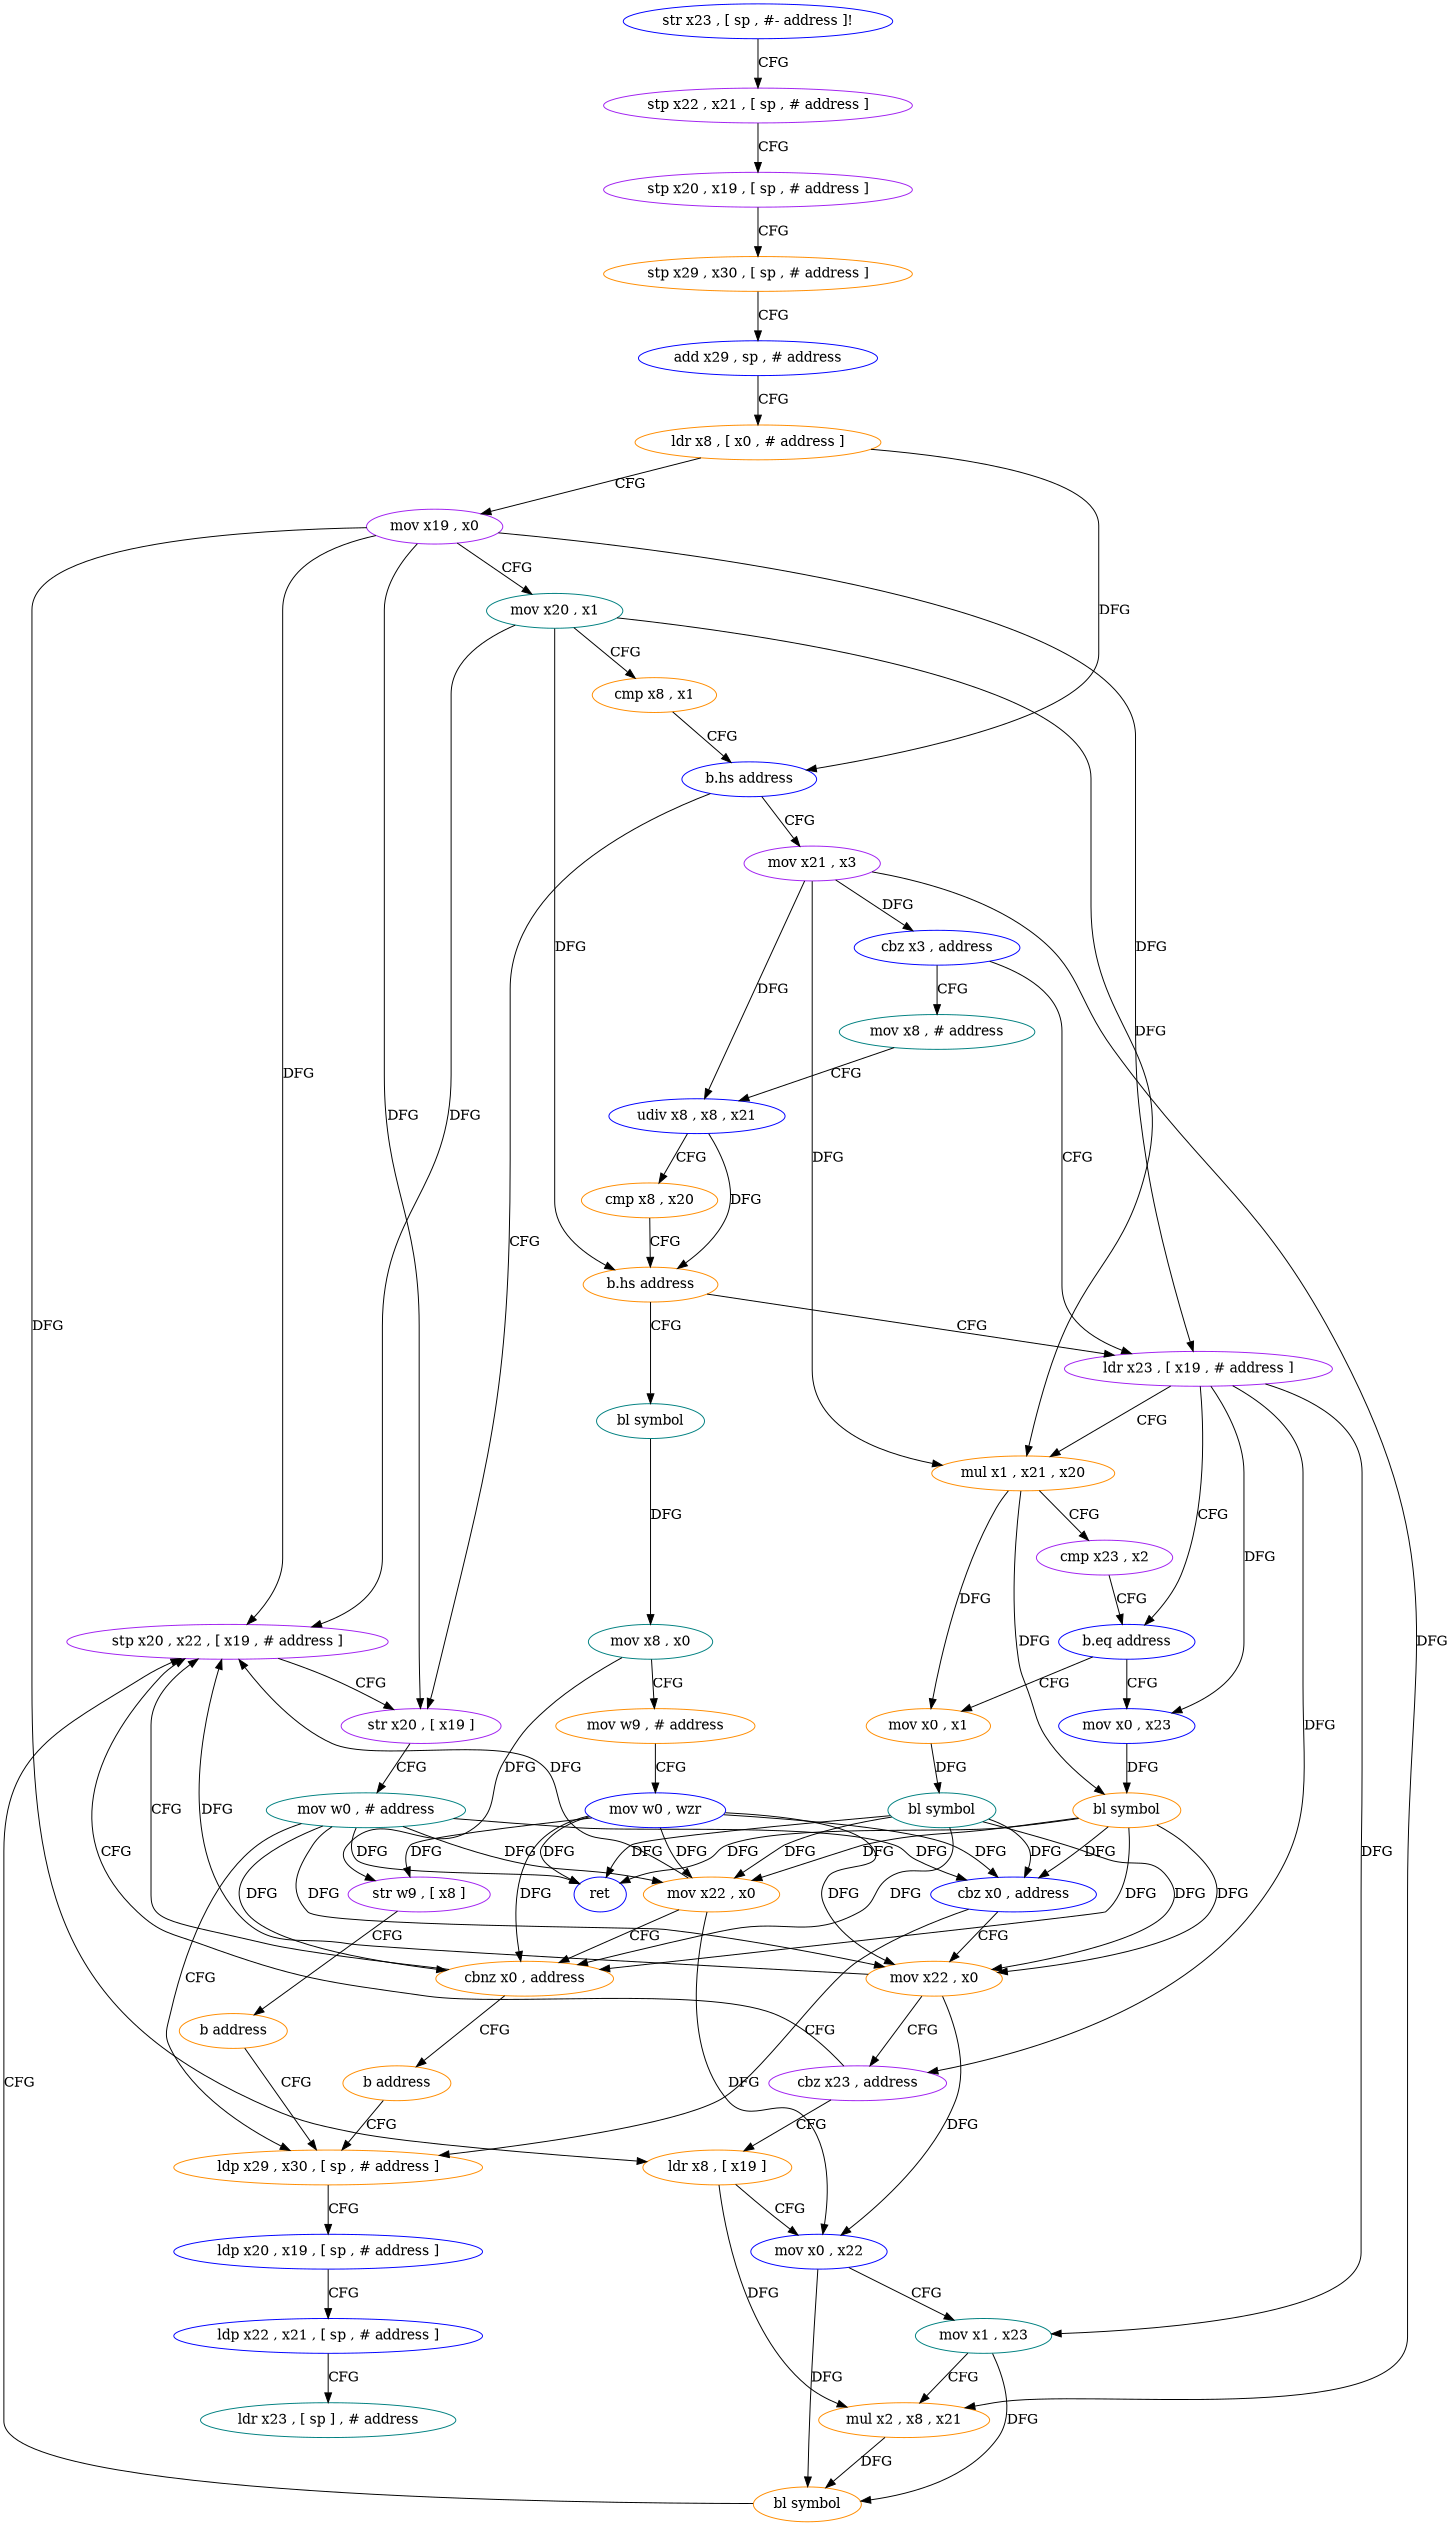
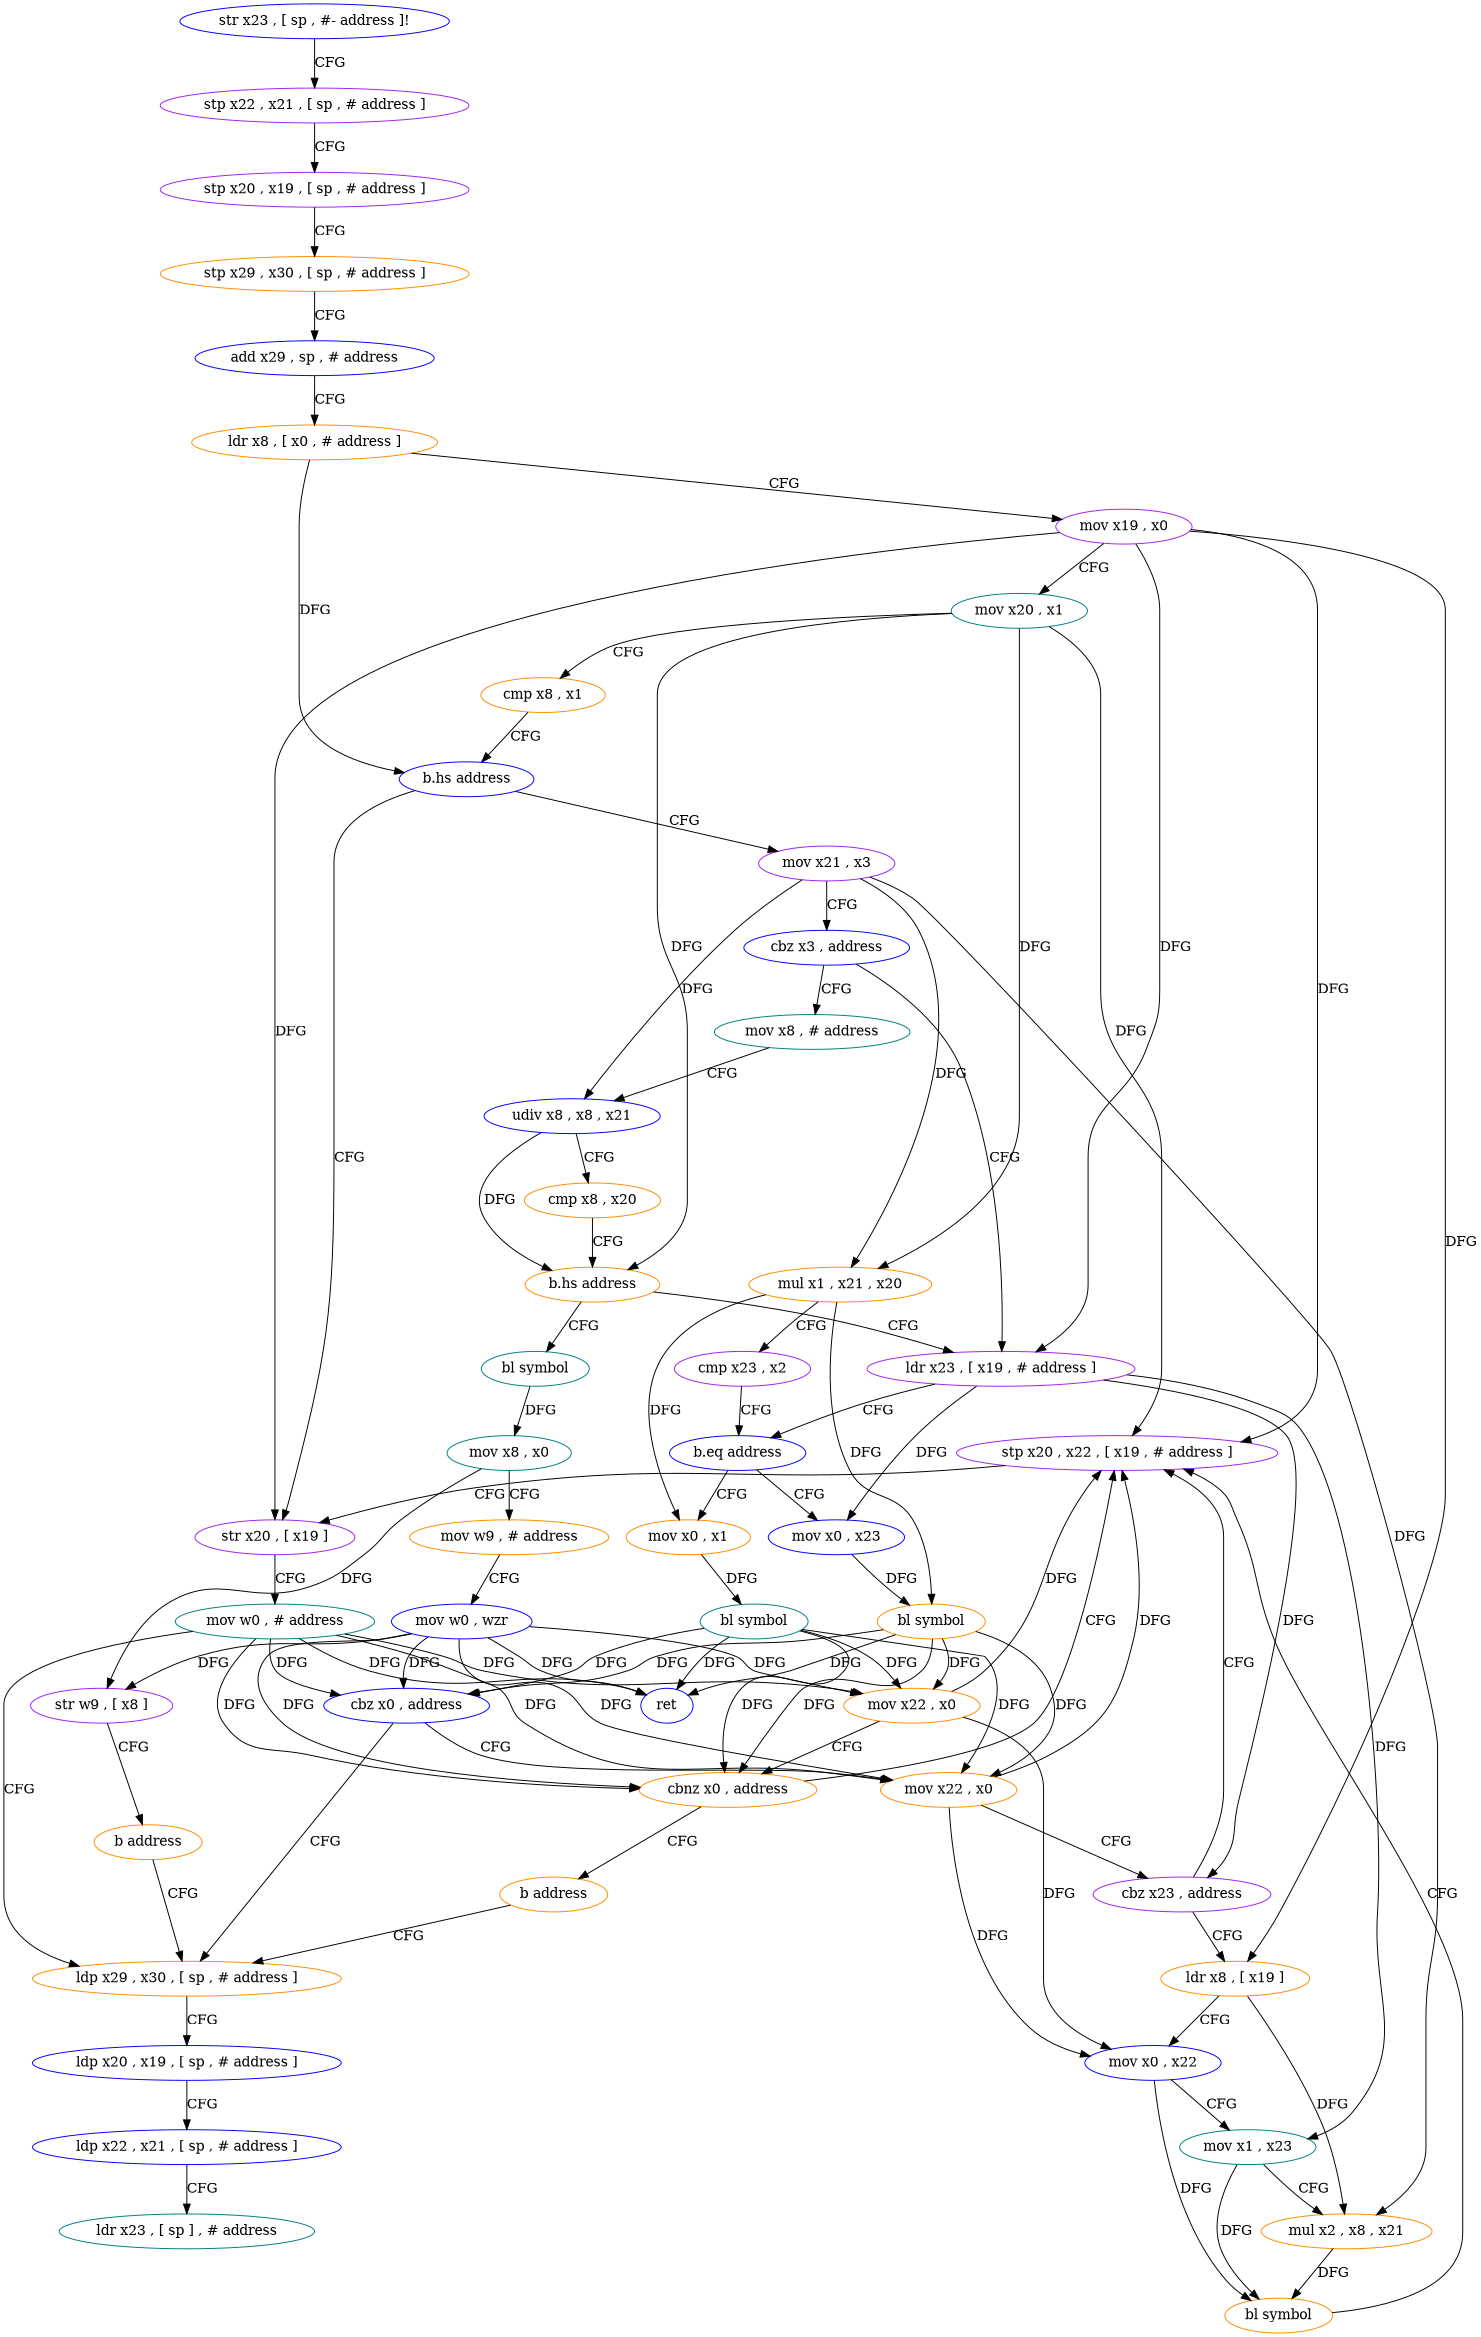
  digraph {
    node [color=darkorange]
    n1 [color=blue label="str x23 , [ sp , #- address ]!"]
    n2 [color=purple label="stp x22 , x21 , [ sp , # address ]"]
    n3 [color=purple label="stp x20 , x19 , [ sp , # address ]"]
    n4 [label="stp x29 , x30 , [ sp , # address ]"]
    n5 [color=blue label="add x29 , sp , # address"]
    n6 [label="ldr x8 , [ x0 , # address ]"]
    n7 [color=purple label="mov x19 , x0"]
    n8 [color=blue label="b.hs address"]
    n9 [color=teal label="mov x20 , x1"]
    n10 [color=purple label="str x20 , [ x19 ]"]
    n11 [color=purple label="ldr x23 , [ x19 , # address ]"]
    n12 [color=purple label="stp x20 , x22 , [ x19 , # address ]"]
    n13 [label="ldr x8 , [ x19 ]"]
    n14 [color=purple label="mov x21 , x3"]
    n15 [label="cmp x8 , x1"]
    n16 [label="mul x1 , x21 , x20"]
    n17 [label="b.hs address"]
    n18 [color=teal label="mov w0 , # address"]
    n19 [color=blue label="b.eq address"]
    n20 [color=blue label="mov x0 , x23"]
    n21 [color=purple label="cbz x23 , address"]
    n22 [color=teal label="mov x1 , x23"]
    n23 [label="mul x2 , x8 , x21"]
    n24 [color=blue label="mov x0 , x22"]
    n25 [color=purple label="cmp x23 , x2"]
    n26 [label="mov x0 , x1"]
    n27 [label="bl symbol"]
    n28 [color=teal label="bl symbol"]
    n29 [color=blue label="cbz x3 , address"]
    n30 [color=blue label="udiv x8 , x8 , x21"]
    n31 [label="ldp x29 , x30 , [ sp , # address ]"]
    n32 [color=blue label="cbz x0 , address"]
    n33 [label="mov x22 , x0"]
    n34 [label="mov x22 , x0"]
    n35 [label="cbnz x0 , address"]
    n36 [color=blue label=ret]
    n37 [color=teal label="mov x8 , # address"]
    n38 [label="cmp x8 , x20"]
    n39 [label="bl symbol"]
    n40 [color=blue label="ldp x20 , x19 , [ sp , # address ]"]
    n41 [label="b address"]
    n42 [color=blue label="ldp x22 , x21 , [ sp , # address ]"]
    n43 [color=teal label="bl symbol"]
    n44 [color=teal label="mov x8 , x0"]
    n45 [label="mov w9 , # address"]
    n46 [color=purple label="str w9 , [ x8 ]"]
    n47 [color=blue label="mov w0 , wzr"]
    n48 [label="b address"]
    n49 [color=teal label="ldr x23 , [ sp ] , # address"]
    n1 -> n2 [label=CFG]
    n2 -> n3 [label=CFG]
    n3 -> n4 [label=CFG]
    n4 -> n5 [label=CFG]
    n5 -> n6 [label=CFG]
    n6 -> n7 [label=CFG]
    n6 -> n8 [label=DFG]
    n7 -> n9 [label=CFG]
    n7 -> n10 [label=DFG]
    n7 -> n11 [label=DFG]
    n7 -> n12 [label=DFG]
    n7 -> n13 [label=DFG]
    n8 -> n10 [label=CFG]
    n8 -> n14 [label=CFG]
    n9 -> n12 [label=DFG]
    n9 -> n15 [label=CFG]
    n9 -> n16 [label=DFG]
    n9 -> n17 [label=DFG]
    n10 -> n18 [label=CFG]
-   n11 -> n16 [label=CFG]
    n11 -> n19 [label=CFG]
    n11 -> n20 [label=DFG]
    n11 -> n21 [label=DFG]
    n11 -> n22 [label=DFG]
    n12 -> n10 [label=CFG]
    n13 -> n23 [label=DFG]
    n13 -> n24 [label=CFG]
    n14 -> n16 [label=DFG]
    n14 -> n23 [label=DFG]
-   n14 -> n29 [label=DFG]
+   n14 -> n29 [label=CFG]
    n14 -> n30 [label=DFG]
    n15 -> n8 [label=CFG]
    n16 -> n25 [label=CFG]
    n16 -> n26 [label=DFG]
    n16 -> n27 [label=DFG]
    n17 -> n11 [label=CFG]
    n17 -> n28 [label=CFG]
    n18 -> n31 [label=CFG]
    n18 -> n32 [label=DFG]
    n18 -> n33 [label=DFG]
    n18 -> n34 [label=DFG]
    n18 -> n35 [label=DFG]
    n18 -> n36 [label=DFG]
    n19 -> n20 [label=CFG]
    n19 -> n26 [label=CFG]
    n20 -> n27 [label=DFG]
    n21 -> n12 [label=CFG]
    n21 -> n13 [label=CFG]
    n22 -> n23 [label=CFG]
    n22 -> n39 [label=DFG]
    n23 -> n39 [label=DFG]
    n24 -> n22 [label=CFG]
    n24 -> n39 [label=DFG]
    n25 -> n19 [label=CFG]
    n26 -> n43 [label=DFG]
    n27 -> n32 [label=DFG]
    n27 -> n33 [label=DFG]
    n27 -> n34 [label=DFG]
    n27 -> n35 [label=DFG]
    n27 -> n36 [label=DFG]
    n28 -> n44 [label=DFG]
    n29 -> n11 [label=CFG]
    n29 -> n37 [label=CFG]
    n30 -> n17 [label=DFG]
    n30 -> n38 [label=CFG]
    n31 -> n40 [label=CFG]
    n32 -> n31 [label=CFG]
    n32 -> n33 [label=CFG]
    n33 -> n12 [label=DFG]
    n33 -> n21 [label=CFG]
    n33 -> n24 [label=DFG]
    n34 -> n12 [label=DFG]
    n34 -> n24 [label=DFG]
    n34 -> n35 [label=CFG]
    n35 -> n12 [label=CFG]
    n35 -> n41 [label=CFG]
    n37 -> n30 [label=CFG]
    n38 -> n17 [label=CFG]
    n39 -> n12 [label=CFG]
    n40 -> n42 [label=CFG]
    n41 -> n31 [label=CFG]
    n42 -> n49 [label=CFG]
    n43 -> n32 [label=DFG]
    n43 -> n33 [label=DFG]
    n43 -> n34 [label=DFG]
    n43 -> n35 [label=DFG]
    n43 -> n36 [label=DFG]
    n44 -> n45 [label=CFG]
    n44 -> n46 [label=DFG]
    n45 -> n47 [label=CFG]
    n46 -> n48 [label=CFG]
    n47 -> n32 [label=DFG]
    n47 -> n33 [label=DFG]
    n47 -> n34 [label=DFG]
    n47 -> n35 [label=DFG]
    n47 -> n36 [label=DFG]
    n47 -> n46 [label=DFG]
    n48 -> n31 [label=CFG]
  }
